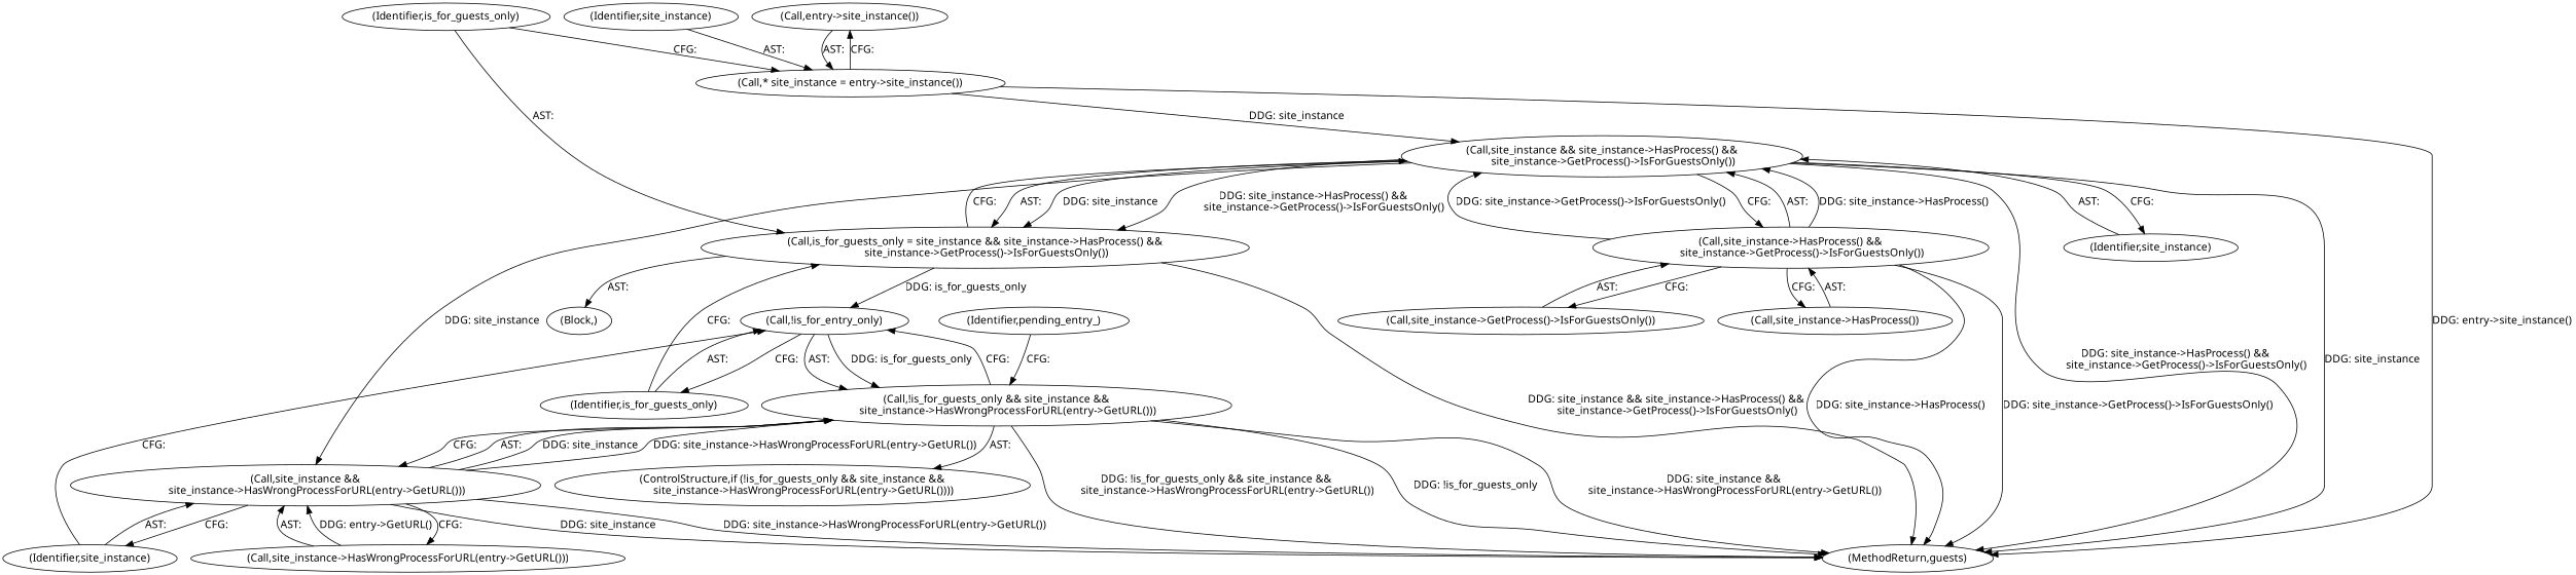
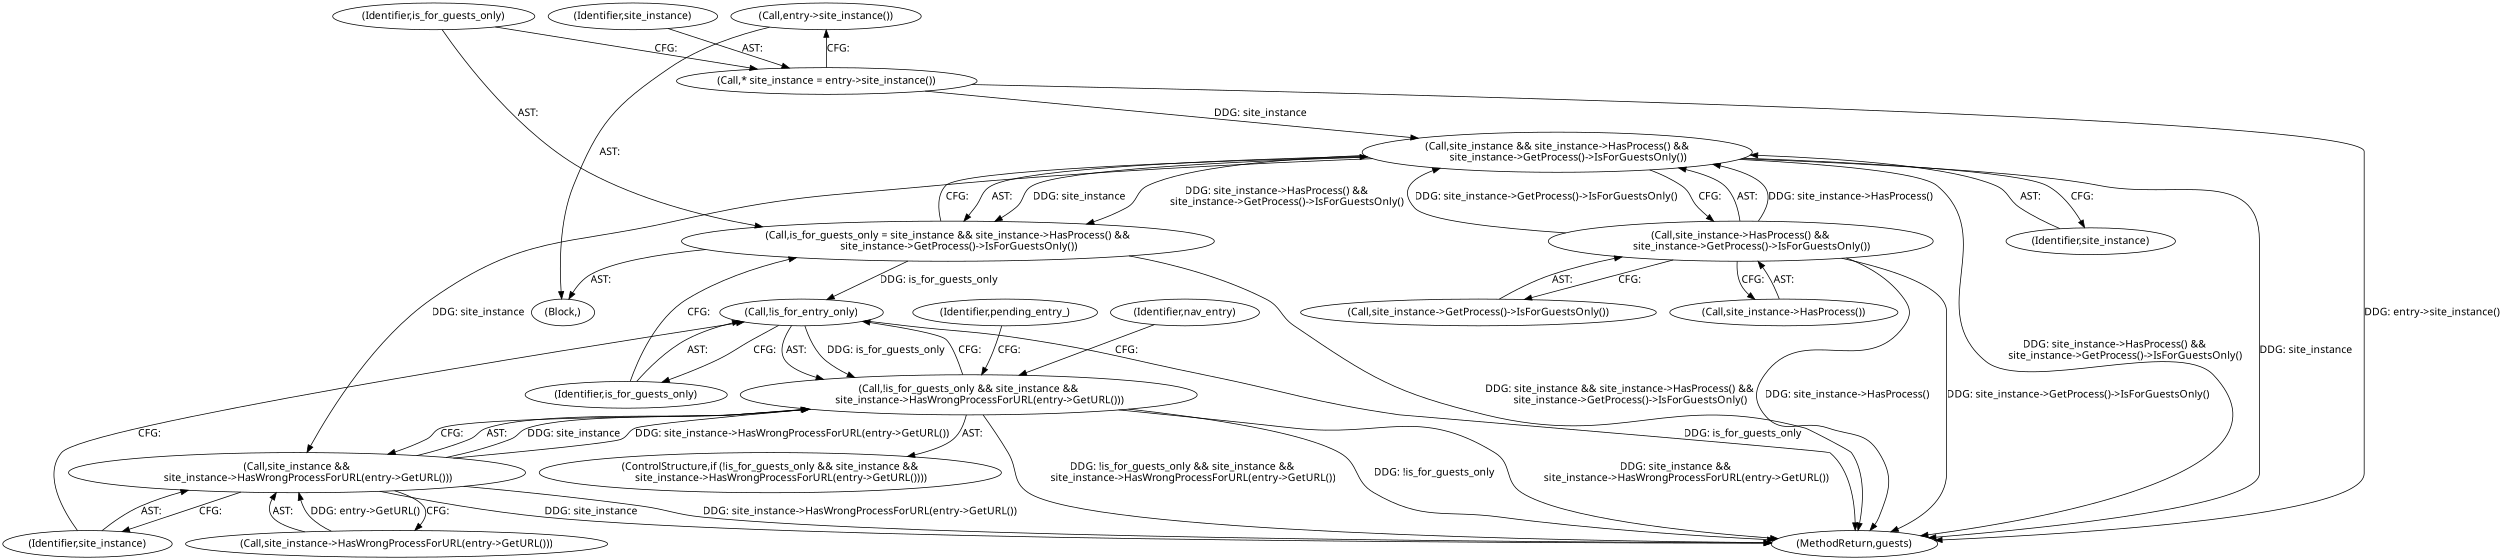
  digraph {
    fontname="Noto Sans"
    node [fontname="Noto Sans"]
    edge [fontname="Noto Sans"]
    n1 [label="(Call,site_instance && site_instance->HasProcess() &&\n        site_instance->GetProcess()->IsForGuestsOnly())"]
    n2 [label="(Call,site_instance->HasProcess() &&\n        site_instance->GetProcess()->IsForGuestsOnly())"]
    n3 [label="(Call,is_for_guests_only = site_instance && site_instance->HasProcess() &&\n        site_instance->GetProcess()->IsForGuestsOnly())"]
    n4 [label="(Call,site_instance &&\n        site_instance->HasWrongProcessForURL(entry->GetURL()))"]
    n5 [label="(MethodReturn,guests)"]
    n6 [label="(Identifier,site_instance)"]
    n7 [label="(Call,site_instance->HasProcess())"]
    n8 [label="(Call,site_instance->GetProcess()->IsForGuestsOnly())"]
    n9 [label="(Block,)"]
    n10 [label="(Call,!is_for_entry_only)"]
    n11 [label="(Call,!is_for_guests_only && site_instance &&\n        site_instance->HasWrongProcessForURL(entry->GetURL()))"]
    n12 [label="(Identifier,site_instance)"]
    n13 [label="(Call,site_instance->HasWrongProcessForURL(entry->GetURL()))"]
    n14 [label="(Call,* site_instance = entry->site_instance())"]
    n15 [label="(Call,entry->site_instance())"]
    n16 [label="(Identifier,is_for_guests_only)"]
    n17 [label="(ControlStructure,if (!is_for_guests_only && site_instance &&\n        site_instance->HasWrongProcessForURL(entry->GetURL())))"]
    n18 [label="(Identifier,pending_entry_)"]
    n19 [label="(Identifier,site_instance)"]
    n20 [label="(Identifier,is_for_guests_only)"]
+   n21 [label="(Identifier,nav_entry)"]
    n1 -> n2 [label="CFG: "]
    n1 -> n3 [label="AST: "]
    n1 -> n3 [label="DDG: site_instance"]
    n1 -> n3 [label="DDG: site_instance->HasProcess() &&\n        site_instance->GetProcess()->IsForGuestsOnly()"]
    n1 -> n4 [label="DDG: site_instance"]
    n1 -> n5 [label="DDG: site_instance->HasProcess() &&\n        site_instance->GetProcess()->IsForGuestsOnly()"]
    n1 -> n5 [label="DDG: site_instance"]
    n1 -> n6 [label="CFG: "]
    n2 -> n1 [label="AST: "]
    n2 -> n1 [label="DDG: site_instance->HasProcess()"]
    n2 -> n1 [label="DDG: site_instance->GetProcess()->IsForGuestsOnly()"]
    n2 -> n5 [label="DDG: site_instance->HasProcess()"]
    n2 -> n5 [label="DDG: site_instance->GetProcess()->IsForGuestsOnly()"]
    n2 -> n7 [label="CFG: "]
    n2 -> n8 [label="CFG: "]
    n3 -> n1 [label="CFG: "]
    n3 -> n5 [label="DDG: site_instance && site_instance->HasProcess() &&\n        site_instance->GetProcess()->IsForGuestsOnly()"]
    n3 -> n9 [label="AST: "]
    n3 -> n10 [label="DDG: is_for_guests_only"]
    n4 -> n5 [label="DDG: site_instance->HasWrongProcessForURL(entry->GetURL())"]
    n4 -> n5 [label="DDG: site_instance"]
    n4 -> n11 [label="AST: "]
    n4 -> n11 [label="DDG: site_instance"]
    n4 -> n11 [label="DDG: site_instance->HasWrongProcessForURL(entry->GetURL())"]
    n4 -> n12 [label="CFG: "]
    n4 -> n13 [label="CFG: "]
    n6 -> n1 [label="AST: "]
    n7 -> n2 [label="AST: "]
    n8 -> n2 [label="AST: "]
+   n10 -> n5 [label="DDG: is_for_guests_only"]
    n10 -> n11 [label="AST: "]
    n10 -> n11 [label="DDG: is_for_guests_only"]
    n10 -> n16 [label="CFG: "]
    n11 -> n4 [label="CFG: "]
    n11 -> n5 [label="DDG: !is_for_guests_only"]
    n11 -> n5 [label="DDG: site_instance &&\n        site_instance->HasWrongProcessForURL(entry->GetURL())"]
    n11 -> n5 [label="DDG: !is_for_guests_only && site_instance &&\n        site_instance->HasWrongProcessForURL(entry->GetURL())"]
    n11 -> n10 [label="CFG: "]
    n11 -> n17 [label="AST: "]
    n12 -> n4 [label="AST: "]
    n12 -> n10 [label="CFG: "]
    n13 -> n4 [label="AST: "]
    n13 -> n4 [label="DDG: entry->GetURL()"]
    n14 -> n1 [label="DDG: site_instance"]
    n14 -> n5 [label="DDG: entry->site_instance()"]
    n14 -> n15 [label="CFG: "]
-   n15 -> n14 [label="AST: "]
+   n15 -> n9 [label="AST: "]
    n16 -> n3 [label="CFG: "]
    n16 -> n10 [label="AST: "]
    n18 -> n11 [label="CFG: "]
    n19 -> n14 [label="AST: "]
    n20 -> n3 [label="AST: "]
    n20 -> n14 [label="CFG: "]
+   n21 -> n11 [label="CFG: "]
  }
